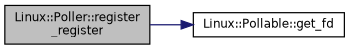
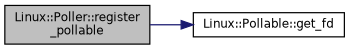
  digraph {
    rankdir=LR
    node [color=black fontname=Helvetica fontsize=10 shape=record style=filled]
-   n1 [fillcolor=grey75 fontcolor=black height=0.2 label="Linux::Poller::register\l_register" width=0.4]
+   n1 [fillcolor=grey75 fontcolor=black height=0.2 label="Linux::Poller::register\l_pollable" width=0.4]
    n2 [fillcolor=white height=0.2 label="Linux::Pollable::get_fd" width=0.4]
    n1 -> n2 [color=midnightblue fontname=Helvetica fontsize=10 labelfontname=Helvetica labelfontsize=10 style=solid]
  }
